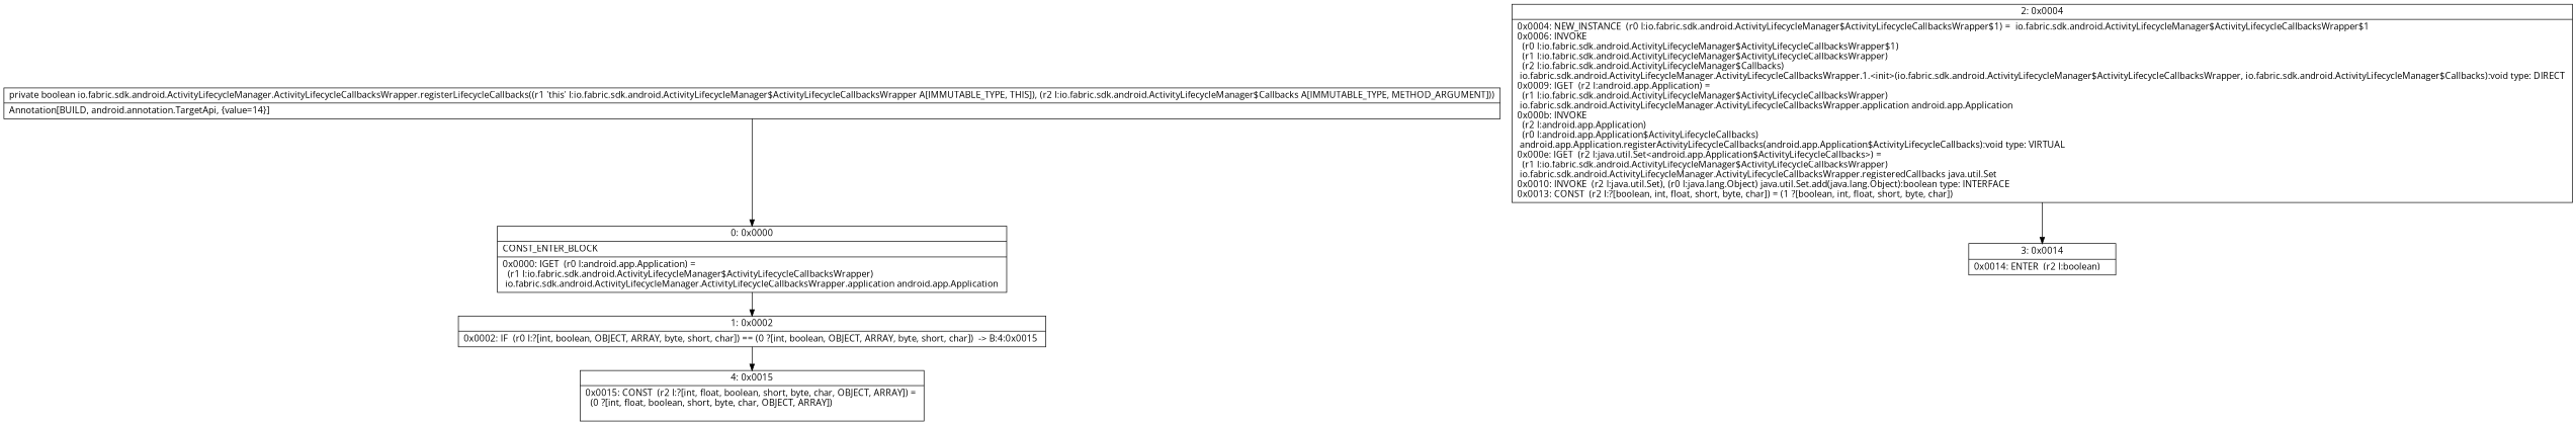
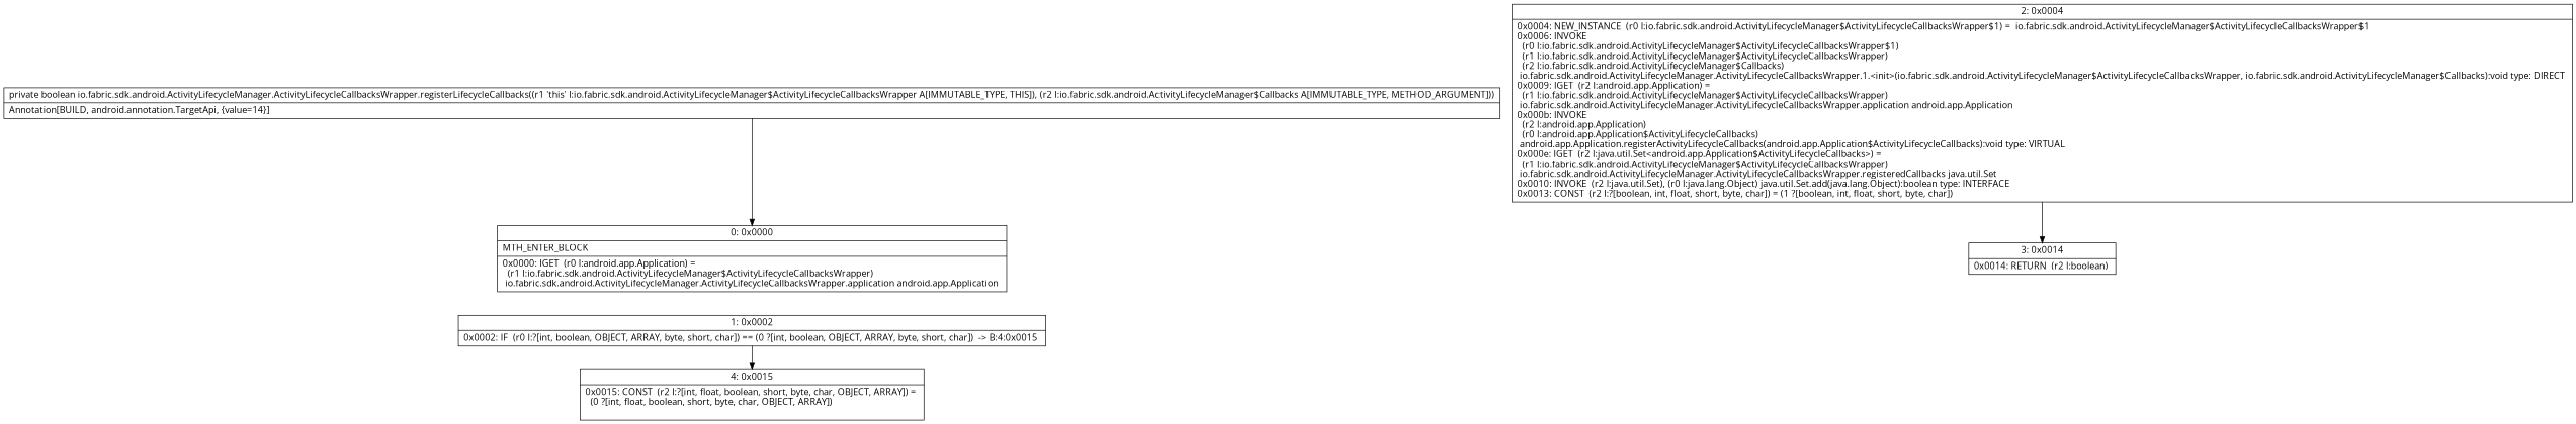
  digraph {
    fontname="Open Sans"
    node [fontname="Open Sans" shape=record]
    edge [fontname="Open Sans"]
-   n1 [label="{0\:\ 0x0000|CONST_ENTER_BLOCK\l|0x0000: IGET  (r0 I:android.app.Application) = \l  (r1 I:io.fabric.sdk.android.ActivityLifecycleManager$ActivityLifecycleCallbacksWrapper)\l io.fabric.sdk.android.ActivityLifecycleManager.ActivityLifecycleCallbacksWrapper.application android.app.Application \l}"]
+   n1 [label="{0\:\ 0x0000|MTH_ENTER_BLOCK\l|0x0000: IGET  (r0 I:android.app.Application) = \l  (r1 I:io.fabric.sdk.android.ActivityLifecycleManager$ActivityLifecycleCallbacksWrapper)\l io.fabric.sdk.android.ActivityLifecycleManager.ActivityLifecycleCallbacksWrapper.application android.app.Application \l}"]
    n2 [label="{1\:\ 0x0002|0x0002: IF  (r0 I:?[int, boolean, OBJECT, ARRAY, byte, short, char]) == (0 ?[int, boolean, OBJECT, ARRAY, byte, short, char])  \-\> B:4:0x0015 \l}"]
    n3 [label="{4\:\ 0x0015|0x0015: CONST  (r2 I:?[int, float, boolean, short, byte, char, OBJECT, ARRAY]) = \l  (0 ?[int, float, boolean, short, byte, char, OBJECT, ARRAY])\l \l}"]
    n4 [label="{2\:\ 0x0004|0x0004: NEW_INSTANCE  (r0 I:io.fabric.sdk.android.ActivityLifecycleManager$ActivityLifecycleCallbacksWrapper$1) =  io.fabric.sdk.android.ActivityLifecycleManager$ActivityLifecycleCallbacksWrapper$1 \l0x0006: INVOKE  \l  (r0 I:io.fabric.sdk.android.ActivityLifecycleManager$ActivityLifecycleCallbacksWrapper$1)\l  (r1 I:io.fabric.sdk.android.ActivityLifecycleManager$ActivityLifecycleCallbacksWrapper)\l  (r2 I:io.fabric.sdk.android.ActivityLifecycleManager$Callbacks)\l io.fabric.sdk.android.ActivityLifecycleManager.ActivityLifecycleCallbacksWrapper.1.\<init\>(io.fabric.sdk.android.ActivityLifecycleManager$ActivityLifecycleCallbacksWrapper, io.fabric.sdk.android.ActivityLifecycleManager$Callbacks):void type: DIRECT \l0x0009: IGET  (r2 I:android.app.Application) = \l  (r1 I:io.fabric.sdk.android.ActivityLifecycleManager$ActivityLifecycleCallbacksWrapper)\l io.fabric.sdk.android.ActivityLifecycleManager.ActivityLifecycleCallbacksWrapper.application android.app.Application \l0x000b: INVOKE  \l  (r2 I:android.app.Application)\l  (r0 I:android.app.Application$ActivityLifecycleCallbacks)\l android.app.Application.registerActivityLifecycleCallbacks(android.app.Application$ActivityLifecycleCallbacks):void type: VIRTUAL \l0x000e: IGET  (r2 I:java.util.Set\<android.app.Application$ActivityLifecycleCallbacks\>) = \l  (r1 I:io.fabric.sdk.android.ActivityLifecycleManager$ActivityLifecycleCallbacksWrapper)\l io.fabric.sdk.android.ActivityLifecycleManager.ActivityLifecycleCallbacksWrapper.registeredCallbacks java.util.Set \l0x0010: INVOKE  (r2 I:java.util.Set), (r0 I:java.lang.Object) java.util.Set.add(java.lang.Object):boolean type: INTERFACE \l0x0013: CONST  (r2 I:?[boolean, int, float, short, byte, char]) = (1 ?[boolean, int, float, short, byte, char]) \l}"]
-   n5 [label="{3\:\ 0x0014|0x0014: ENTER  (r2 I:boolean) \l}"]
+   n5 [label="{3\:\ 0x0014|0x0014: RETURN  (r2 I:boolean) \l}"]
    n6 [label="{private boolean io.fabric.sdk.android.ActivityLifecycleManager.ActivityLifecycleCallbacksWrapper.registerLifecycleCallbacks((r1 'this' I:io.fabric.sdk.android.ActivityLifecycleManager$ActivityLifecycleCallbacksWrapper A[IMMUTABLE_TYPE, THIS]), (r2 I:io.fabric.sdk.android.ActivityLifecycleManager$Callbacks A[IMMUTABLE_TYPE, METHOD_ARGUMENT]))  | Annotation[BUILD, android.annotation.TargetApi, \{value=14\}]\l}"]
-   n1 -> n2
    n2 -> n3
    n4 -> n5
    n6 -> n1
  }
